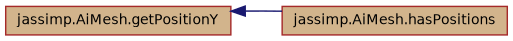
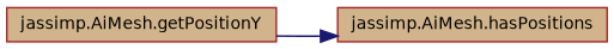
  digraph {
    rankdir=LR
    node [color=brown fillcolor=tan fontname=Helvetica fontsize=10 shape=record style=filled]
    n1 [fontcolor=black height=0.2 label="jassimp.AiMesh.getPositionY" width=0.4]
    n2 [height=0.2 label="jassimp.AiMesh.hasPositions" width=0.4]
-   n2 -> n1 [color=midnightblue fontname=Helvetica fontsize=10 labelfontname=Helvetica labelfontsize=10 style=solid]
+   n1 -> n2 [color=midnightblue fontname=Helvetica fontsize=10 labelfontname=Helvetica labelfontsize=10 style=solid]
  }
